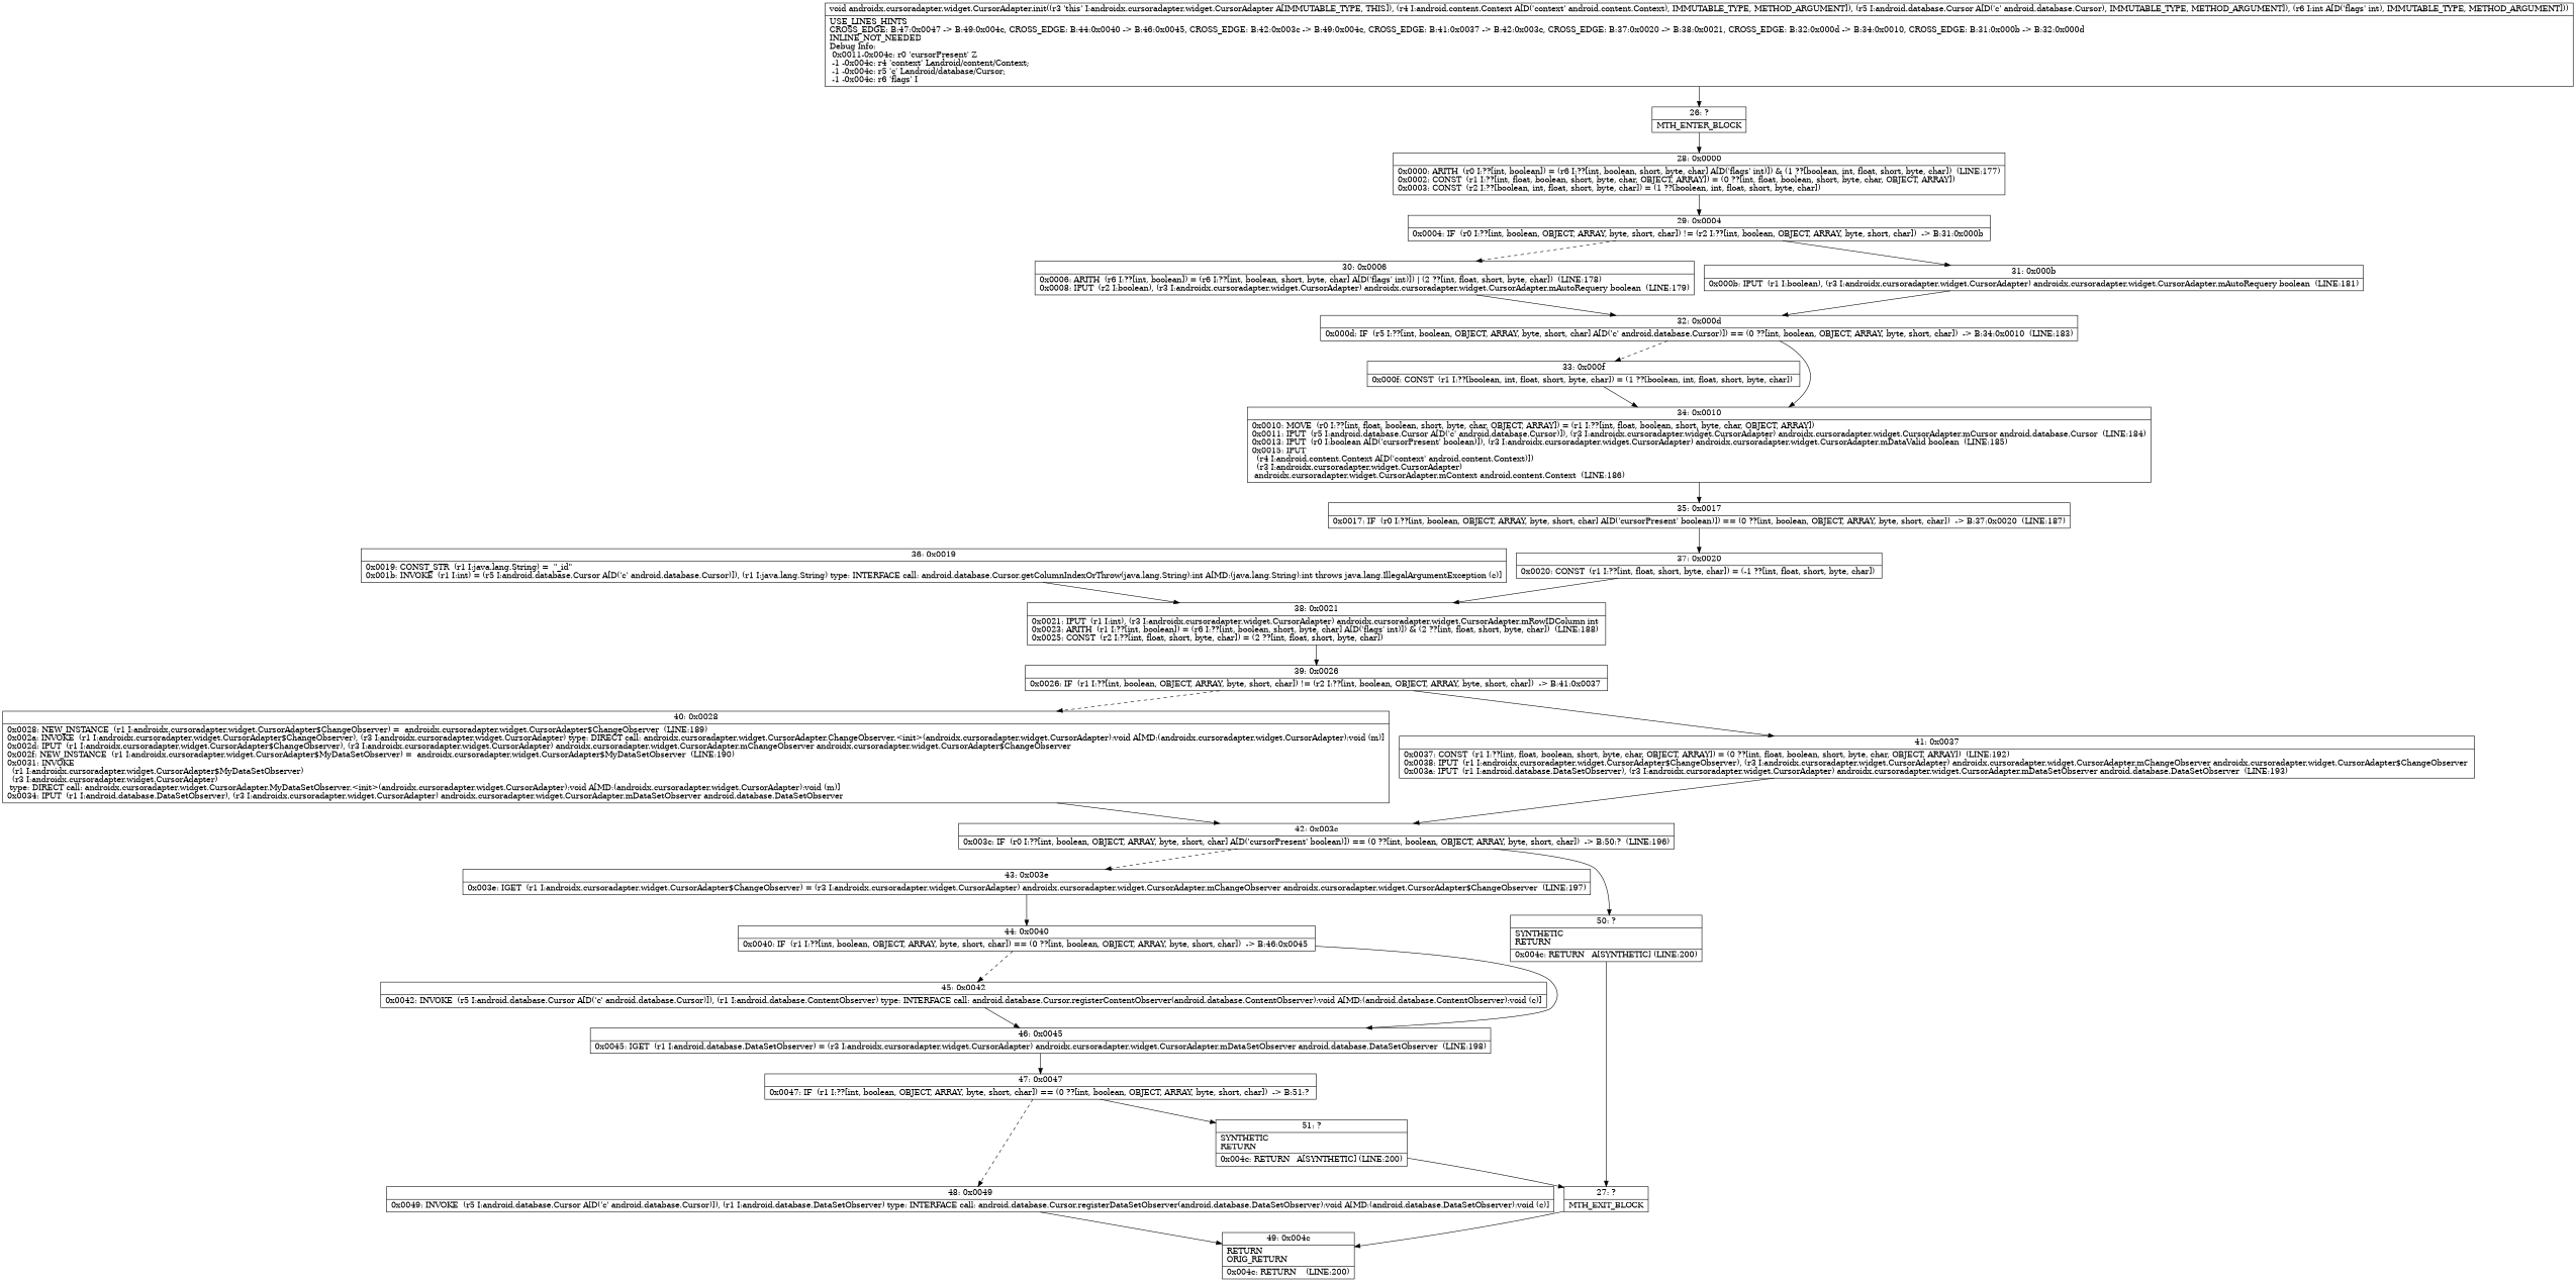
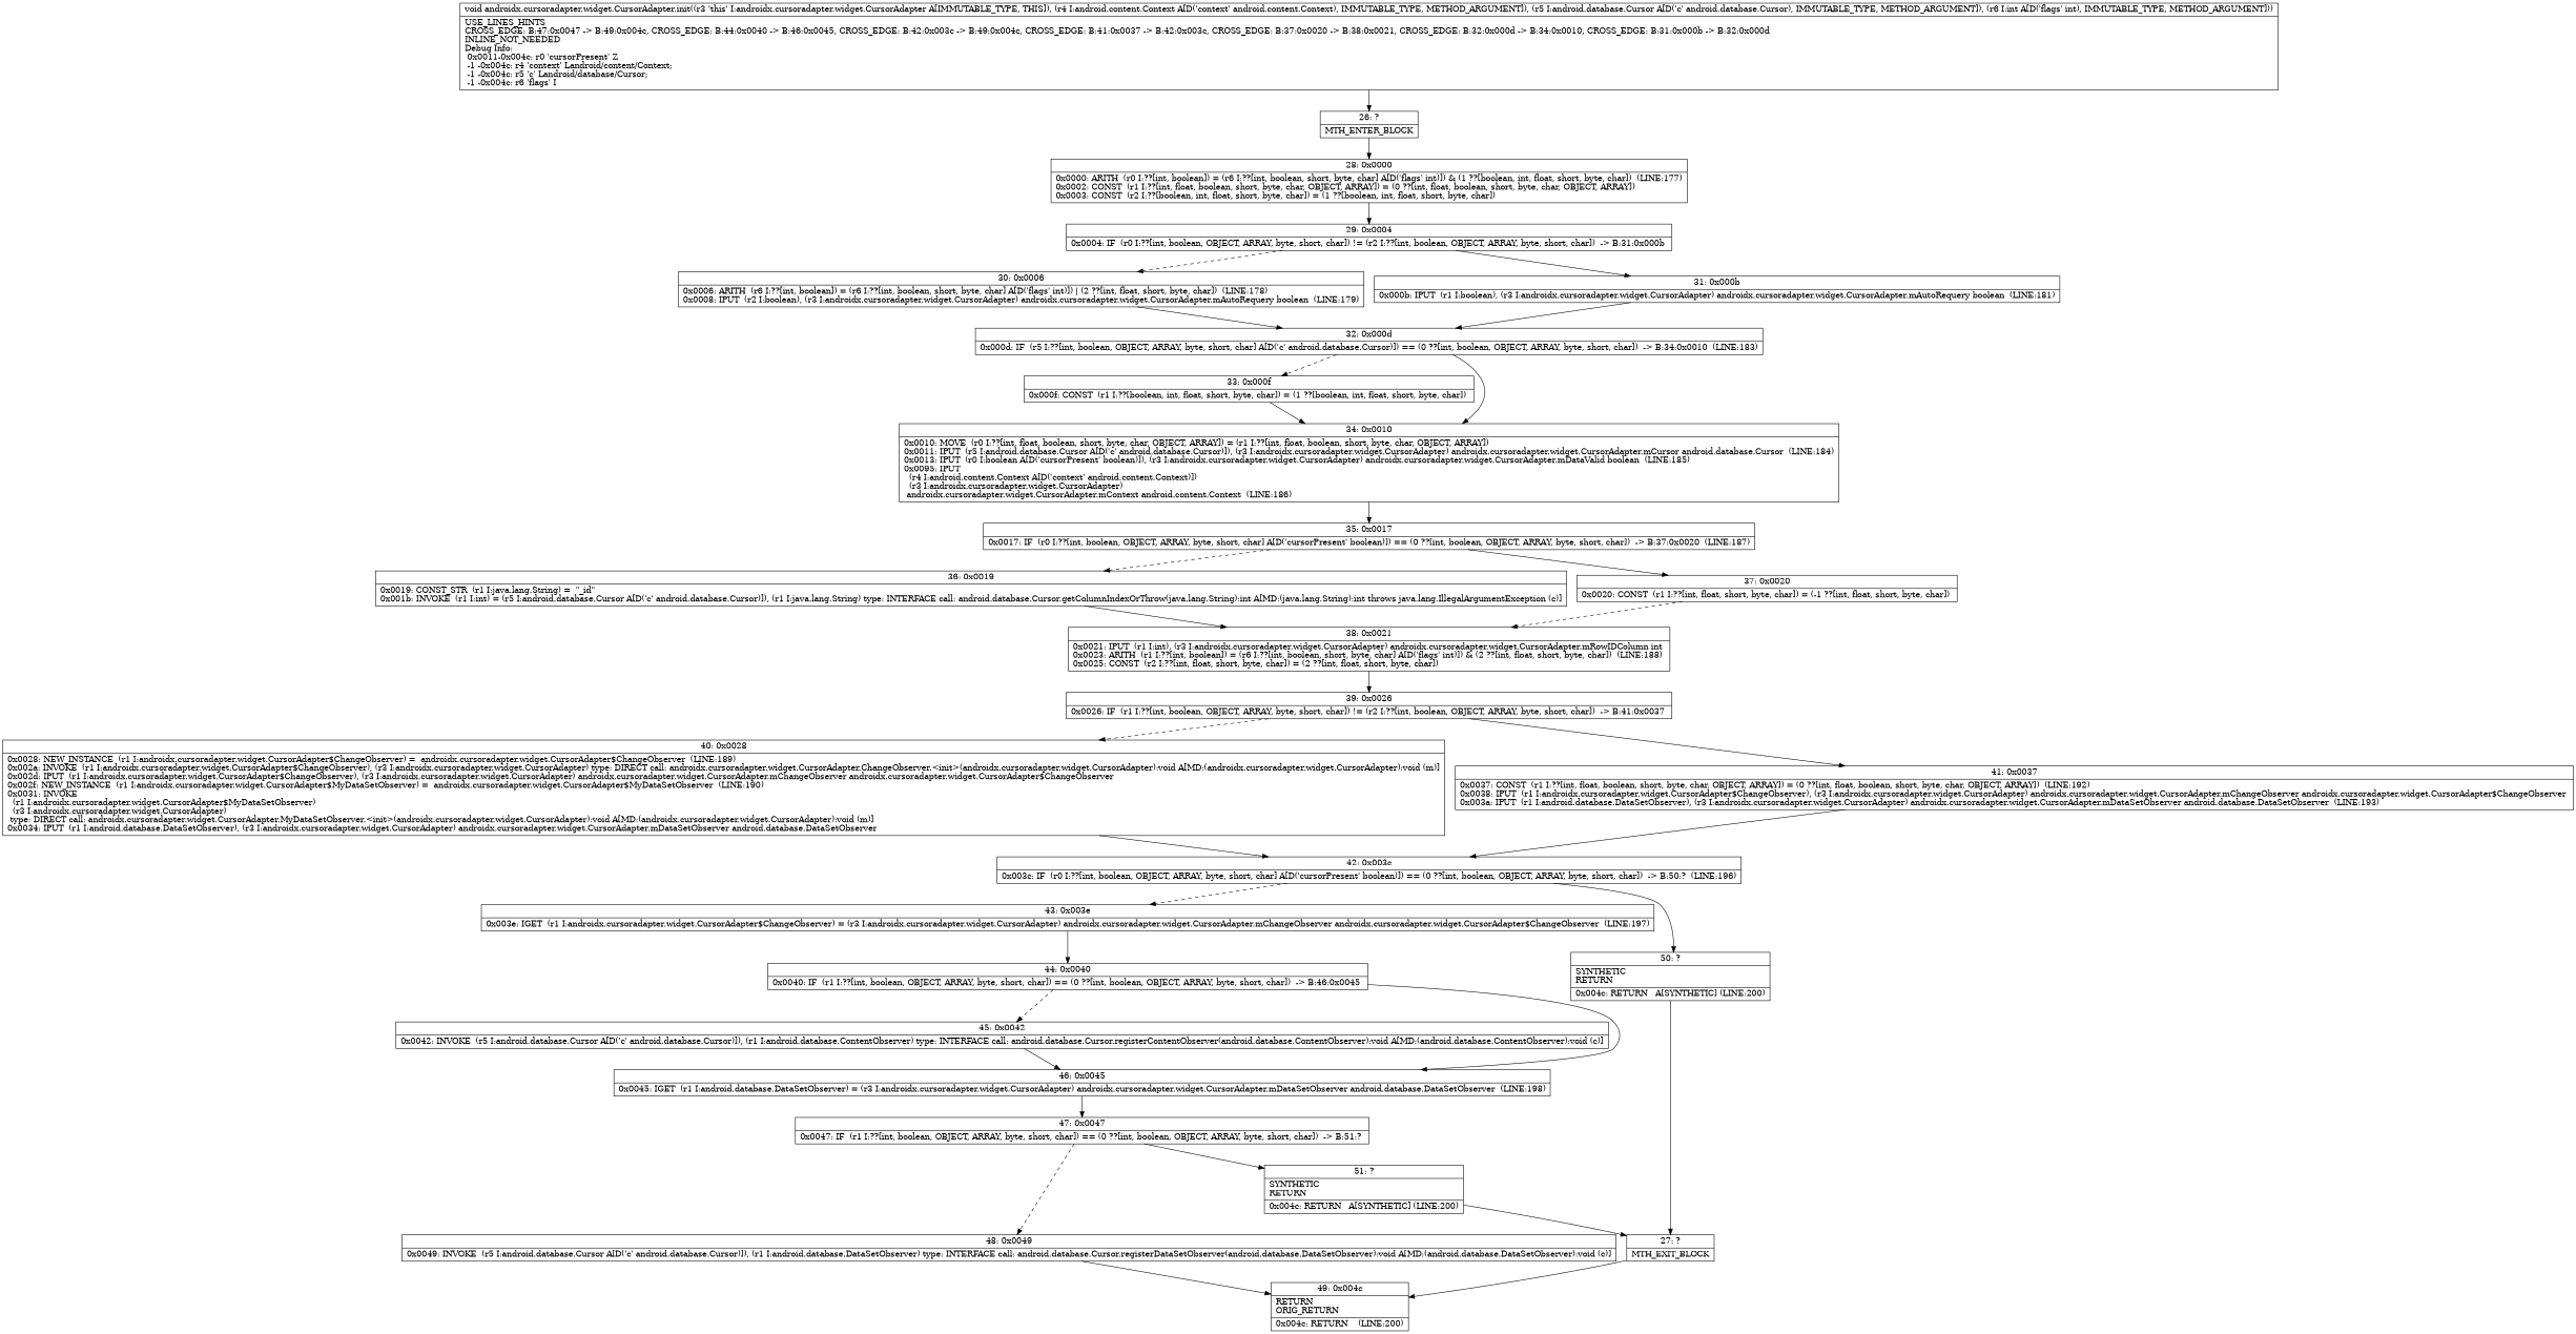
  digraph {
    node [shape=record]
    n1 [label="{26\:\ ?|MTH_ENTER_BLOCK\l}"]
    n2 [label="{28\:\ 0x0000|0x0000: ARITH  (r0 I:??[int, boolean]) = (r6 I:??[int, boolean, short, byte, char] A[D('flags' int)]) & (1 ??[boolean, int, float, short, byte, char])  (LINE:177)\l0x0002: CONST  (r1 I:??[int, float, boolean, short, byte, char, OBJECT, ARRAY]) = (0 ??[int, float, boolean, short, byte, char, OBJECT, ARRAY]) \l0x0003: CONST  (r2 I:??[boolean, int, float, short, byte, char]) = (1 ??[boolean, int, float, short, byte, char]) \l}"]
    n3 [label="{29\:\ 0x0004|0x0004: IF  (r0 I:??[int, boolean, OBJECT, ARRAY, byte, short, char]) != (r2 I:??[int, boolean, OBJECT, ARRAY, byte, short, char])  \-\> B:31:0x000b \l}"]
    n4 [label="{30\:\ 0x0006|0x0006: ARITH  (r6 I:??[int, boolean]) = (r6 I:??[int, boolean, short, byte, char] A[D('flags' int)]) \| (2 ??[int, float, short, byte, char])  (LINE:178)\l0x0008: IPUT  (r2 I:boolean), (r3 I:androidx.cursoradapter.widget.CursorAdapter) androidx.cursoradapter.widget.CursorAdapter.mAutoRequery boolean  (LINE:179)\l}"]
    n5 [label="{31\:\ 0x000b|0x000b: IPUT  (r1 I:boolean), (r3 I:androidx.cursoradapter.widget.CursorAdapter) androidx.cursoradapter.widget.CursorAdapter.mAutoRequery boolean  (LINE:181)\l}"]
    n6 [label="{32\:\ 0x000d|0x000d: IF  (r5 I:??[int, boolean, OBJECT, ARRAY, byte, short, char] A[D('c' android.database.Cursor)]) == (0 ??[int, boolean, OBJECT, ARRAY, byte, short, char])  \-\> B:34:0x0010  (LINE:183)\l}"]
    n7 [label="{33\:\ 0x000f|0x000f: CONST  (r1 I:??[boolean, int, float, short, byte, char]) = (1 ??[boolean, int, float, short, byte, char]) \l}"]
-   n8 [label="{34\:\ 0x0010|0x0010: MOVE  (r0 I:??[int, float, boolean, short, byte, char, OBJECT, ARRAY]) = (r1 I:??[int, float, boolean, short, byte, char, OBJECT, ARRAY]) \l0x0011: IPUT  (r5 I:android.database.Cursor A[D('c' android.database.Cursor)]), (r3 I:androidx.cursoradapter.widget.CursorAdapter) androidx.cursoradapter.widget.CursorAdapter.mCursor android.database.Cursor  (LINE:184)\l0x0013: IPUT  (r0 I:boolean A[D('cursorPresent' boolean)]), (r3 I:androidx.cursoradapter.widget.CursorAdapter) androidx.cursoradapter.widget.CursorAdapter.mDataValid boolean  (LINE:185)\l0x0015: IPUT  \l  (r4 I:android.content.Context A[D('context' android.content.Context)])\l  (r3 I:androidx.cursoradapter.widget.CursorAdapter)\l androidx.cursoradapter.widget.CursorAdapter.mContext android.content.Context  (LINE:186)\l}"]
+   n8 [label="{34\:\ 0x0010|0x0010: MOVE  (r0 I:??[int, float, boolean, short, byte, char, OBJECT, ARRAY]) = (r1 I:??[int, float, boolean, short, byte, char, OBJECT, ARRAY]) \l0x0011: IPUT  (r5 I:android.database.Cursor A[D('c' android.database.Cursor)]), (r3 I:androidx.cursoradapter.widget.CursorAdapter) androidx.cursoradapter.widget.CursorAdapter.mCursor android.database.Cursor  (LINE:184)\l0x0013: IPUT  (r0 I:boolean A[D('cursorPresent' boolean)]), (r3 I:androidx.cursoradapter.widget.CursorAdapter) androidx.cursoradapter.widget.CursorAdapter.mDataValid boolean  (LINE:185)\l0x0095: IPUT  \l  (r4 I:android.content.Context A[D('context' android.content.Context)])\l  (r3 I:androidx.cursoradapter.widget.CursorAdapter)\l androidx.cursoradapter.widget.CursorAdapter.mContext android.content.Context  (LINE:186)\l}"]
    n9 [label="{35\:\ 0x0017|0x0017: IF  (r0 I:??[int, boolean, OBJECT, ARRAY, byte, short, char] A[D('cursorPresent' boolean)]) == (0 ??[int, boolean, OBJECT, ARRAY, byte, short, char])  \-\> B:37:0x0020  (LINE:187)\l}"]
    n10 [label="{36\:\ 0x0019|0x0019: CONST_STR  (r1 I:java.lang.String) =  \"_id\" \l0x001b: INVOKE  (r1 I:int) = (r5 I:android.database.Cursor A[D('c' android.database.Cursor)]), (r1 I:java.lang.String) type: INTERFACE call: android.database.Cursor.getColumnIndexOrThrow(java.lang.String):int A[MD:(java.lang.String):int throws java.lang.IllegalArgumentException (c)]\l}"]
    n11 [label="{37\:\ 0x0020|0x0020: CONST  (r1 I:??[int, float, short, byte, char]) = (\-1 ??[int, float, short, byte, char]) \l}"]
    n12 [label="{38\:\ 0x0021|0x0021: IPUT  (r1 I:int), (r3 I:androidx.cursoradapter.widget.CursorAdapter) androidx.cursoradapter.widget.CursorAdapter.mRowIDColumn int \l0x0023: ARITH  (r1 I:??[int, boolean]) = (r6 I:??[int, boolean, short, byte, char] A[D('flags' int)]) & (2 ??[int, float, short, byte, char])  (LINE:188)\l0x0025: CONST  (r2 I:??[int, float, short, byte, char]) = (2 ??[int, float, short, byte, char]) \l}"]
    n13 [label="{39\:\ 0x0026|0x0026: IF  (r1 I:??[int, boolean, OBJECT, ARRAY, byte, short, char]) != (r2 I:??[int, boolean, OBJECT, ARRAY, byte, short, char])  \-\> B:41:0x0037 \l}"]
    n14 [label="{40\:\ 0x0028|0x0028: NEW_INSTANCE  (r1 I:androidx.cursoradapter.widget.CursorAdapter$ChangeObserver) =  androidx.cursoradapter.widget.CursorAdapter$ChangeObserver  (LINE:189)\l0x002a: INVOKE  (r1 I:androidx.cursoradapter.widget.CursorAdapter$ChangeObserver), (r3 I:androidx.cursoradapter.widget.CursorAdapter) type: DIRECT call: androidx.cursoradapter.widget.CursorAdapter.ChangeObserver.\<init\>(androidx.cursoradapter.widget.CursorAdapter):void A[MD:(androidx.cursoradapter.widget.CursorAdapter):void (m)]\l0x002d: IPUT  (r1 I:androidx.cursoradapter.widget.CursorAdapter$ChangeObserver), (r3 I:androidx.cursoradapter.widget.CursorAdapter) androidx.cursoradapter.widget.CursorAdapter.mChangeObserver androidx.cursoradapter.widget.CursorAdapter$ChangeObserver \l0x002f: NEW_INSTANCE  (r1 I:androidx.cursoradapter.widget.CursorAdapter$MyDataSetObserver) =  androidx.cursoradapter.widget.CursorAdapter$MyDataSetObserver  (LINE:190)\l0x0031: INVOKE  \l  (r1 I:androidx.cursoradapter.widget.CursorAdapter$MyDataSetObserver)\l  (r3 I:androidx.cursoradapter.widget.CursorAdapter)\l type: DIRECT call: androidx.cursoradapter.widget.CursorAdapter.MyDataSetObserver.\<init\>(androidx.cursoradapter.widget.CursorAdapter):void A[MD:(androidx.cursoradapter.widget.CursorAdapter):void (m)]\l0x0034: IPUT  (r1 I:android.database.DataSetObserver), (r3 I:androidx.cursoradapter.widget.CursorAdapter) androidx.cursoradapter.widget.CursorAdapter.mDataSetObserver android.database.DataSetObserver \l}"]
    n15 [label="{41\:\ 0x0037|0x0037: CONST  (r1 I:??[int, float, boolean, short, byte, char, OBJECT, ARRAY]) = (0 ??[int, float, boolean, short, byte, char, OBJECT, ARRAY])  (LINE:192)\l0x0038: IPUT  (r1 I:androidx.cursoradapter.widget.CursorAdapter$ChangeObserver), (r3 I:androidx.cursoradapter.widget.CursorAdapter) androidx.cursoradapter.widget.CursorAdapter.mChangeObserver androidx.cursoradapter.widget.CursorAdapter$ChangeObserver \l0x003a: IPUT  (r1 I:android.database.DataSetObserver), (r3 I:androidx.cursoradapter.widget.CursorAdapter) androidx.cursoradapter.widget.CursorAdapter.mDataSetObserver android.database.DataSetObserver  (LINE:193)\l}"]
    n16 [label="{42\:\ 0x003c|0x003c: IF  (r0 I:??[int, boolean, OBJECT, ARRAY, byte, short, char] A[D('cursorPresent' boolean)]) == (0 ??[int, boolean, OBJECT, ARRAY, byte, short, char])  \-\> B:50:?  (LINE:196)\l}"]
    n17 [label="{43\:\ 0x003e|0x003e: IGET  (r1 I:androidx.cursoradapter.widget.CursorAdapter$ChangeObserver) = (r3 I:androidx.cursoradapter.widget.CursorAdapter) androidx.cursoradapter.widget.CursorAdapter.mChangeObserver androidx.cursoradapter.widget.CursorAdapter$ChangeObserver  (LINE:197)\l}"]
    n18 [label="{50\:\ ?|SYNTHETIC\lRETURN\l|0x004c: RETURN   A[SYNTHETIC] (LINE:200)\l}"]
    n19 [label="{44\:\ 0x0040|0x0040: IF  (r1 I:??[int, boolean, OBJECT, ARRAY, byte, short, char]) == (0 ??[int, boolean, OBJECT, ARRAY, byte, short, char])  \-\> B:46:0x0045 \l}"]
    n20 [label="{27\:\ ?|MTH_EXIT_BLOCK\l}"]
    n21 [label="{45\:\ 0x0042|0x0042: INVOKE  (r5 I:android.database.Cursor A[D('c' android.database.Cursor)]), (r1 I:android.database.ContentObserver) type: INTERFACE call: android.database.Cursor.registerContentObserver(android.database.ContentObserver):void A[MD:(android.database.ContentObserver):void (c)]\l}"]
    n22 [label="{46\:\ 0x0045|0x0045: IGET  (r1 I:android.database.DataSetObserver) = (r3 I:androidx.cursoradapter.widget.CursorAdapter) androidx.cursoradapter.widget.CursorAdapter.mDataSetObserver android.database.DataSetObserver  (LINE:198)\l}"]
    n23 [label="{47\:\ 0x0047|0x0047: IF  (r1 I:??[int, boolean, OBJECT, ARRAY, byte, short, char]) == (0 ??[int, boolean, OBJECT, ARRAY, byte, short, char])  \-\> B:51:? \l}"]
    n24 [label="{48\:\ 0x0049|0x0049: INVOKE  (r5 I:android.database.Cursor A[D('c' android.database.Cursor)]), (r1 I:android.database.DataSetObserver) type: INTERFACE call: android.database.Cursor.registerDataSetObserver(android.database.DataSetObserver):void A[MD:(android.database.DataSetObserver):void (c)]\l}"]
    n25 [label="{51\:\ ?|SYNTHETIC\lRETURN\l|0x004c: RETURN   A[SYNTHETIC] (LINE:200)\l}"]
    n26 [label="{49\:\ 0x004c|RETURN\lORIG_RETURN\l|0x004c: RETURN    (LINE:200)\l}"]
    n27 [label="{void androidx.cursoradapter.widget.CursorAdapter.init((r3 'this' I:androidx.cursoradapter.widget.CursorAdapter A[IMMUTABLE_TYPE, THIS]), (r4 I:android.content.Context A[D('context' android.content.Context), IMMUTABLE_TYPE, METHOD_ARGUMENT]), (r5 I:android.database.Cursor A[D('c' android.database.Cursor), IMMUTABLE_TYPE, METHOD_ARGUMENT]), (r6 I:int A[D('flags' int), IMMUTABLE_TYPE, METHOD_ARGUMENT]))  | USE_LINES_HINTS\lCROSS_EDGE: B:47:0x0047 \-\> B:49:0x004c, CROSS_EDGE: B:44:0x0040 \-\> B:46:0x0045, CROSS_EDGE: B:42:0x003c \-\> B:49:0x004c, CROSS_EDGE: B:41:0x0037 \-\> B:42:0x003c, CROSS_EDGE: B:37:0x0020 \-\> B:38:0x0021, CROSS_EDGE: B:32:0x000d \-\> B:34:0x0010, CROSS_EDGE: B:31:0x000b \-\> B:32:0x000d\lINLINE_NOT_NEEDED\lDebug Info:\l  0x0011\-0x004c: r0 'cursorPresent' Z\l  \-1 \-0x004c: r4 'context' Landroid\/content\/Context;\l  \-1 \-0x004c: r5 'c' Landroid\/database\/Cursor;\l  \-1 \-0x004c: r6 'flags' I\l}"]
    n1 -> n2
    n2 -> n3
    n3 -> n4 [style=dashed]
    n3 -> n5
    n4 -> n6
    n5 -> n6
    n6 -> n7 [style=dashed]
    n6 -> n8
    n7 -> n8
    n8 -> n9
+   n9 -> n10 [style=dashed]
    n9 -> n11
    n10 -> n12
-   n11 -> n12
+   n11 -> n12 [style=dashed]
    n12 -> n13
    n13 -> n14 [style=dashed]
    n13 -> n15
    n14 -> n16
    n15 -> n16
    n16 -> n17 [style=dashed]
    n16 -> n18
    n17 -> n19
    n18 -> n20
    n19 -> n21 [style=dashed]
    n19 -> n22
    n20 -> n26
    n21 -> n22
    n22 -> n23
    n23 -> n24 [style=dashed]
    n23 -> n25
    n24 -> n26
    n25 -> n20
    n27 -> n1
  }
